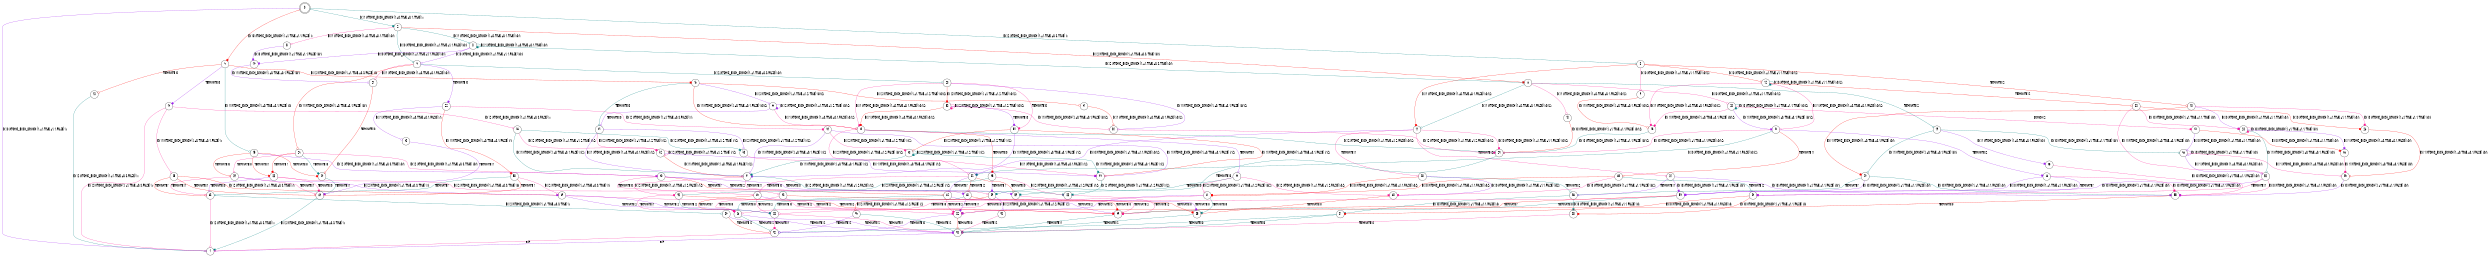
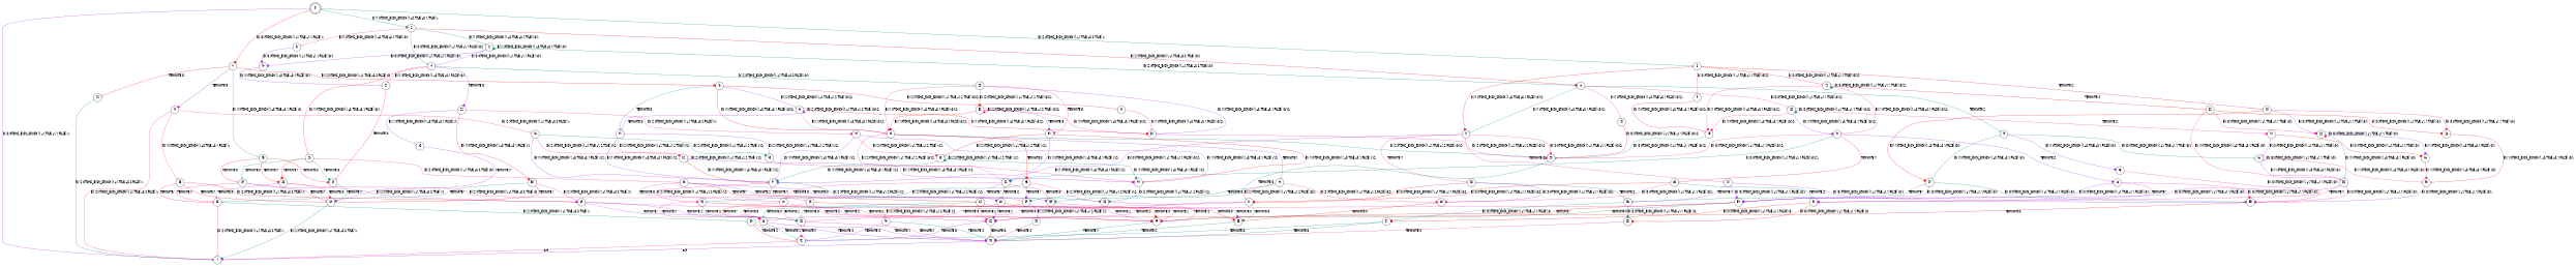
  digraph {
    fontname="Patrick Hand"
    node [fontname="Patrick Hand" shape=circle]
    edge [arrowhead=odot color=deeppink fontname="Patrick Hand"]
    0 [peripheries=2]
    1
    2
    3
    4
    5
    6
    7
    8
    9
    10
    11
    12
    13
    14
    15
    16
    17
    18
    19
    20
    21
    22
    23
    24
    25
    26
    27
    28
    29
    30
    31
    32
    33
    34
    35
    36
    37
    38
    39
    40
    41
    42
    43
    44
    45
    46
    47
    48
    49
    50
    51
    52
    53
    54
    55
    56
    57
    58
    76
    59
    60
    61
    62
    63
    64
    65
    66
    67
    68
    69
    70
    71
    72
    73
    74
    75
    77
    78
    79
    80
    81
    82
    83
    84
    85
    86
    87
    88
    89
    90
    n92 [label=98]
    92
    93
    94
    0 -> 1 [color=purple label="EX !0 !ATOMIC_EXCH_BRANCH (1, +1, TRUE, +1, 1, FALSE) !::"]
    0 -> 2 [arrowhead=box color=teal label="EX !1 !ATOMIC_EXCH_BRANCH (1, +0, TRUE, +0, 1, TRUE) !::"]
    0 -> 3 [color=teal label="EX !2 !ATOMIC_EXCH_BRANCH (1, +1, TRUE, +0, 3, TRUE) !::"]
    0 -> 4 [arrowhead=box color=red label="EX !0 !ATOMIC_EXCH_BRANCH (1, +1, TRUE, +1, 1, FALSE) !::"]
    2 -> 5 [label="EX !1 !ATOMIC_EXCH_BRANCH (1, +0, TRUE, +0, 1, TRUE) !:0:1:"]
    2 -> 6 [arrowhead=box color=red label="EX !2 !ATOMIC_EXCH_BRANCH (1, +1, TRUE, +0, 3, TRUE) !:0:1:"]
    2 -> 7 [color=teal label="EX !0 !ATOMIC_EXCH_BRANCH (1, +1, TRUE, +1, 1, FALSE) !:0:1:"]
    2 -> 8 [color=teal label="EX !1 !ATOMIC_EXCH_BRANCH (1, +0, TRUE, +0, 1, TRUE) !:0:1:"]
    3 -> 9 [label="EX !0 !ATOMIC_EXCH_BRANCH (1, +1, TRUE, +1, 1, TRUE) !:0:1:2:"]
    3 -> 10 [color=red label="TERMINATE !2"]
    3 -> 11 [arrowhead=box color=red label="EX !1 !ATOMIC_EXCH_BRANCH (1, +0, TRUE, +0, 1, FALSE) !:0:1:2:"]
    3 -> 12 [color=red label="EX !0 !ATOMIC_EXCH_BRANCH (1, +1, TRUE, +1, 1, TRUE) !:0:1:2:"]
    4 -> 13 [color=red label="TERMINATE !0"]
    4 -> 14 [arrowhead=box color=purple label="TERMINATE !0"]
    4 -> 15 [color=teal label="EX !1 !ATOMIC_EXCH_BRANCH (1, +0, TRUE, +0, 1, FALSE) !:0:"]
    4 -> 16 [arrowhead=box color=red label="EX !2 !ATOMIC_EXCH_BRANCH (1, +1, TRUE, +0, 3, FALSE) !:0:"]
    5 -> 17 [arrowhead=box color=purple label="EX !0 !ATOMIC_EXCH_BRANCH (1, +1, TRUE, +1, 1, FALSE) !:0:1:"]
    6 -> 11 [color=teal label="EX !1 !ATOMIC_EXCH_BRANCH (1, +0, TRUE, +0, 1, FALSE) !:0:1:2:"]
    6 -> 18 [label="EX !1 !ATOMIC_EXCH_BRANCH (1, +0, TRUE, +0, 1, FALSE) !:0:1:2:"]
    6 -> 19 [color=teal label="TERMINATE !2"]
    6 -> 20 [label="EX !0 !ATOMIC_EXCH_BRANCH (1, +1, TRUE, +1, 1, TRUE) !:0:1:2:"]
    7 -> 21 [label="EX !1 !ATOMIC_EXCH_BRANCH (1, +0, TRUE, +0, 1, FALSE) !:0:1:"]
    7 -> 22 [arrowhead=box color=purple label="TERMINATE !0"]
    7 -> 23 [color=teal label="EX !2 !ATOMIC_EXCH_BRANCH (1, +1, TRUE, +0, 3, FALSE) !:0:1:"]
    7 -> 24 [color=red label="EX !1 !ATOMIC_EXCH_BRANCH (1, +0, TRUE, +0, 1, FALSE) !:0:1:"]
    8 -> 6 [color=teal label="EX !2 !ATOMIC_EXCH_BRANCH (1, +1, TRUE, +0, 3, TRUE) !:0:1:"]
    8 -> 7 [color=purple label="EX !0 !ATOMIC_EXCH_BRANCH (1, +1, TRUE, +1, 1, FALSE) !:0:1:"]
    8 -> 8 [arrowhead=box color=teal label="EX !1 !ATOMIC_EXCH_BRANCH (1, +0, TRUE, +0, 1, TRUE) !:0:1:"]
    8 -> 17 [arrowhead=box color=purple label="EX !0 !ATOMIC_EXCH_BRANCH (1, +1, TRUE, +1, 1, FALSE) !:0:1:"]
    9 -> 25 [color=red label="EX !1 !ATOMIC_EXCH_BRANCH (1, +0, TRUE, +0, 1, FALSE) !:0:1:2:"]
    10 -> 26 [arrowhead=box label="EX !0 !ATOMIC_EXCH_BRANCH (1, +1, TRUE, +1, 1, TRUE) !:0:1:"]
    10 -> 27 [arrowhead=box color=red label="EX !1 !ATOMIC_EXCH_BRANCH (1, +0, TRUE, +0, 1, FALSE) !:0:1:"]
    10 -> 28 [arrowhead=box color=purple label="EX !0 !ATOMIC_EXCH_BRANCH (1, +1, TRUE, +1, 1, TRUE) !:0:1:"]
    11 -> 29 [arrowhead=box label="EX !0 !ATOMIC_EXCH_BRANCH (1, +1, TRUE, +1, 1, FALSE) !:0:1:2:"]
    11 -> 30 [label="TERMINATE !1"]
    11 -> 31 [label="TERMINATE !2"]
    11 -> 32 [arrowhead=box color=purple label="EX !0 !ATOMIC_EXCH_BRANCH (1, +1, TRUE, +1, 1, FALSE) !:0:1:2:"]
    12 -> 12 [arrowhead=box color=teal label="EX !0 !ATOMIC_EXCH_BRANCH (1, +1, TRUE, +1, 1, TRUE) !:0:1:2:"]
    12 -> 25 [arrowhead=box label="EX !1 !ATOMIC_EXCH_BRANCH (1, +0, TRUE, +0, 1, FALSE) !:0:1:2:"]
    12 -> 33 [color=red label="TERMINATE !2"]
    12 -> 34 [label="EX !1 !ATOMIC_EXCH_BRANCH (1, +0, TRUE, +0, 1, FALSE) !:0:1:2:"]
    13 -> 1 [color=teal label="EX !2 !ATOMIC_EXCH_BRANCH (1, +1, TRUE, +0, 3, FALSE) !::"]
    14 -> 1 [label="EX !2 !ATOMIC_EXCH_BRANCH (1, +1, TRUE, +0, 3, FALSE) !::"]
    14 -> 35 [label="EX !1 !ATOMIC_EXCH_BRANCH (1, +0, TRUE, +0, 1, FALSE) !::"]
    14 -> 36 [label="EX !2 !ATOMIC_EXCH_BRANCH (1, +1, TRUE, +0, 3, FALSE) !::"]
    15 -> 37 [arrowhead=box color=red label="TERMINATE !0"]
    15 -> 38 [arrowhead=box color=red label="TERMINATE !1"]
    15 -> 39 [color=red label="TERMINATE !0"]
-   15 -> 40 [arrowhead=box color=purple label="EX !2 !ATOMIC_EXCH_BRANCH (1, +1, TRUE, +0, 3, TRUE) !:0:1:"]
    16 -> 41 [color=red label="EX !2 !ATOMIC_EXCH_BRANCH (1, +1, TRUE, +1, 2, TRUE) !:0:1:2:"]
    16 -> 42 [color=teal label="TERMINATE !0"]
    16 -> 43 [color=red label="EX !1 !ATOMIC_EXCH_BRANCH (1, +0, TRUE, +0, 1, FALSE) !:0:1:2:"]
    16 -> 44 [color=purple label="EX !2 !ATOMIC_EXCH_BRANCH (1, +1, TRUE, +1, 2, TRUE) !:0:1:2:"]
    17 -> 21 [color=purple label="EX !1 !ATOMIC_EXCH_BRANCH (1, +0, TRUE, +0, 1, FALSE) !:0:1:"]
    18 -> 29 [color=red label="EX !0 !ATOMIC_EXCH_BRANCH (1, +1, TRUE, +1, 1, FALSE) !:0:1:2:"]
    19 -> 27 [color=teal label="EX !1 !ATOMIC_EXCH_BRANCH (1, +0, TRUE, +0, 1, FALSE) !:0:1:"]
    19 -> 45 [arrowhead=box color=purple label="EX !1 !ATOMIC_EXCH_BRANCH (1, +0, TRUE, +0, 1, FALSE) !:0:1:"]
    19 -> 46 [color=teal label="EX !0 !ATOMIC_EXCH_BRANCH (1, +1, TRUE, +1, 1, TRUE) !:0:1:"]
    20 -> 20 [arrowhead=box color=teal label="EX !0 !ATOMIC_EXCH_BRANCH (1, +1, TRUE, +1, 1, TRUE) !:0:1:2:"]
    20 -> 25 [arrowhead=box label="EX !1 !ATOMIC_EXCH_BRANCH (1, +0, TRUE, +0, 1, FALSE) !:0:1:2:"]
    20 -> 34 [arrowhead=box color=purple label="EX !1 !ATOMIC_EXCH_BRANCH (1, +0, TRUE, +0, 1, FALSE) !:0:1:2:"]
-   20 -> 47 [arrowhead=box label="BRANCH !2"]
+   20 -> 47 [arrowhead=box label="TERMINATE !2"]
    21 -> 37 [color=red label="TERMINATE !0"]
    22 -> 48 [color=purple label="EX !1 !ATOMIC_EXCH_BRANCH (1, +0, TRUE, +0, 1, FALSE) !:1:"]
    22 -> 49 [arrowhead=box label="EX !2 !ATOMIC_EXCH_BRANCH (1, +1, TRUE, +0, 3, FALSE) !:1:"]
    22 -> 50 [arrowhead=box color=red label="EX !1 !ATOMIC_EXCH_BRANCH (1, +0, TRUE, +0, 1, FALSE) !:1:"]
    23 -> 43 [arrowhead=box label="EX !1 !ATOMIC_EXCH_BRANCH (1, +0, TRUE, +0, 1, FALSE) !:0:1:2:"]
    23 -> 51 [color=purple label="EX !1 !ATOMIC_EXCH_BRANCH (1, +0, TRUE, +0, 1, FALSE) !:0:1:2:"]
    23 -> 52 [arrowhead=box label="TERMINATE !0"]
    23 -> 53 [arrowhead=box color=red label="EX !2 !ATOMIC_EXCH_BRANCH (1, +1, TRUE, +1, 2, TRUE) !:0:1:2:"]
    24 -> 37 [arrowhead=box color=teal label="TERMINATE !0"]
    24 -> 38 [arrowhead=box color=red label="TERMINATE !1"]
-   24 -> 39 [label="TERMINATE !0"]
+   24 -> 39 [color=teal label="TERMINATE !0"]
    24 -> 40 [label="EX !2 !ATOMIC_EXCH_BRANCH (1, +1, TRUE, +0, 3, TRUE) !:0:1:"]
    25 -> 29 [color=teal label="EX !0 !ATOMIC_EXCH_BRANCH (1, +1, TRUE, +1, 1, FALSE) !:0:1:2:"]
    26 -> 54 [color=red label="EX !1 !ATOMIC_EXCH_BRANCH (1, +0, TRUE, +0, 1, FALSE) !:0:1:"]
    27 -> 55 [color=teal label="EX !0 !ATOMIC_EXCH_BRANCH (1, +1, TRUE, +1, 1, FALSE) !:0:1:"]
    27 -> 56 [color=teal label="TERMINATE !1"]
    27 -> 57 [color=purple label="EX !0 !ATOMIC_EXCH_BRANCH (1, +1, TRUE, +1, 1, FALSE) !:0:1:"]
    28 -> 28 [arrowhead=box label="EX !0 !ATOMIC_EXCH_BRANCH (1, +1, TRUE, +1, 1, TRUE) !:0:1:"]
    28 -> 58 [color=teal label="EX !1 !ATOMIC_EXCH_BRANCH (1, +0, TRUE, +0, 1, FALSE) !:0:1:"]
    28 -> 76 [arrowhead=box color=purple label="EX !1 !ATOMIC_EXCH_BRANCH (1, +0, TRUE, +0, 1, FALSE) !:0:1:"]
    29 -> 59 [arrowhead=box color=teal label="TERMINATE !0"]
    30 -> 56 [color=teal label="TERMINATE !2"]
    30 -> 60 [color=purple label="EX !0 !ATOMIC_EXCH_BRANCH (1, +1, TRUE, +1, 1, FALSE) !:0:2:"]
    30 -> 61 [arrowhead=box color=red label="EX !0 !ATOMIC_EXCH_BRANCH (1, +1, TRUE, +1, 1, FALSE) !:0:2:"]
    31 -> 55 [arrowhead=box color=purple label="EX !0 !ATOMIC_EXCH_BRANCH (1, +1, TRUE, +1, 1, FALSE) !:0:1:"]
    31 -> 56 [color=purple label="TERMINATE !1"]
    31 -> 57 [arrowhead=box color=purple label="EX !0 !ATOMIC_EXCH_BRANCH (1, +1, TRUE, +1, 1, FALSE) !:0:1:"]
    32 -> 59 [color=red label="TERMINATE !0"]
    32 -> 62 [color=purple label="TERMINATE !1"]
    32 -> 63 [color=red label="TERMINATE !2"]
    32 -> 64 [label="TERMINATE !0"]
    33 -> 26 [arrowhead=box color=red label="EX !0 !ATOMIC_EXCH_BRANCH (1, +1, TRUE, +1, 1, TRUE) !:0:1:"]
    33 -> 28 [arrowhead=box label="EX !0 !ATOMIC_EXCH_BRANCH (1, +1, TRUE, +1, 1, TRUE) !:0:1:"]
    33 -> 58 [label="EX !1 !ATOMIC_EXCH_BRANCH (1, +0, TRUE, +0, 1, FALSE) !:0:1:"]
    34 -> 29 [label="EX !0 !ATOMIC_EXCH_BRANCH (1, +1, TRUE, +1, 1, FALSE) !:0:1:2:"]
    34 -> 32 [arrowhead=box color=teal label="EX !0 !ATOMIC_EXCH_BRANCH (1, +1, TRUE, +1, 1, FALSE) !:0:1:2:"]
    34 -> 65 [color=red label="TERMINATE !1"]
    34 -> 66 [arrowhead=box color=purple label="TERMINATE !2"]
    35 -> 67 [color=red label="TERMINATE !1"]
    35 -> 68 [color=red label="TERMINATE !1"]
    35 -> 69 [color=red label="EX !2 !ATOMIC_EXCH_BRANCH (1, +1, TRUE, +0, 3, TRUE) !:1:"]
    36 -> 70 [arrowhead=box color=teal label="EX !2 !ATOMIC_EXCH_BRANCH (1, +1, TRUE, +1, 2, TRUE) !:1:2:"]
-   36 -> 71 [color=teal label="EX !1 !ATOMIC_EXCH_BRANCH (1, +0, TRUE, +0, 1, FALSE) !:1:2:"]
+   36 -> 71 [color=purple label="EX !1 !ATOMIC_EXCH_BRANCH (1, +0, TRUE, +0, 1, FALSE) !:1:2:"]
    36 -> 72 [label="EX !2 !ATOMIC_EXCH_BRANCH (1, +1, TRUE, +1, 2, TRUE) !:1:2:"]
    37 -> 67 [color=teal label="TERMINATE !1"]
    38 -> 67 [arrowhead=box label="TERMINATE !0"]
    38 -> 68 [color=purple label="TERMINATE !0"]
    38 -> 73 [label="EX !2 !ATOMIC_EXCH_BRANCH (1, +1, TRUE, +0, 3, TRUE) !:0:"]
    39 -> 67 [label="TERMINATE !1"]
    39 -> 68 [label="TERMINATE !1"]
    39 -> 69 [arrowhead=box color=purple label="EX !2 !ATOMIC_EXCH_BRANCH (1, +1, TRUE, +0, 3, TRUE) !:1:"]
    40 -> 59 [arrowhead=box color=purple label="TERMINATE !0"]
    40 -> 62 [color=red label="TERMINATE !1"]
    40 -> 63 [arrowhead=box color=purple label="TERMINATE !2"]
    40 -> 64 [label="TERMINATE !0"]
    41 -> 51 [color=red label="EX !1 !ATOMIC_EXCH_BRANCH (1, +0, TRUE, +0, 1, FALSE) !:0:1:2:"]
    42 -> 70 [color=purple label="EX !2 !ATOMIC_EXCH_BRANCH (1, +1, TRUE, +1, 2, TRUE) !:1:2:"]
    42 -> 71 [color=purple label="EX !1 !ATOMIC_EXCH_BRANCH (1, +0, TRUE, +0, 1, FALSE) !:1:2:"]
    42 -> 72 [arrowhead=box label="EX !2 !ATOMIC_EXCH_BRANCH (1, +1, TRUE, +1, 2, TRUE) !:1:2:"]
    43 -> 29 [arrowhead=box color=teal label="EX !2 !ATOMIC_EXCH_BRANCH (1, +1, TRUE, +1, 2, FALSE) !:0:1:2:"]
    43 -> 32 [label="EX !2 !ATOMIC_EXCH_BRANCH (1, +1, TRUE, +1, 2, FALSE) !:0:1:2:"]
    43 -> 74 [color=purple label="TERMINATE !1"]
    43 -> 75 [arrowhead=box color=red label="TERMINATE !0"]
    44 -> 42 [color=purple label="TERMINATE !0"]
    44 -> 43 [label="EX !1 !ATOMIC_EXCH_BRANCH (1, +0, TRUE, +0, 1, FALSE) !:0:1:2:"]
    44 -> 44 [arrowhead=box color=purple label="EX !2 !ATOMIC_EXCH_BRANCH (1, +1, TRUE, +1, 2, TRUE) !:0:1:2:"]
+   44 -> 51 [arrowhead=box color=red label="EX !1 !ATOMIC_EXCH_BRANCH (1, +0, TRUE, +0, 1, FALSE) !:0:1:2:"]
    45 -> 55 [arrowhead=box label="EX !0 !ATOMIC_EXCH_BRANCH (1, +1, TRUE, +1, 1, FALSE) !:0:1:"]
    46 -> 46 [color=purple label="EX !0 !ATOMIC_EXCH_BRANCH (1, +1, TRUE, +1, 1, TRUE) !:0:1:"]
    46 -> 54 [label="EX !1 !ATOMIC_EXCH_BRANCH (1, +0, TRUE, +0, 1, FALSE) !:0:1:"]
    46 -> 58 [color=purple label="EX !1 !ATOMIC_EXCH_BRANCH (1, +0, TRUE, +0, 1, FALSE) !:0:1:"]
    47 -> 46 [color=purple label="EX !0 !ATOMIC_EXCH_BRANCH (1, +1, TRUE, +1, 1, TRUE) !:0:1:"]
    47 -> 76 [arrowhead=box color=red label="EX !0 !ATOMIC_EXCH_BRANCH (1, +1, TRUE, +1, 1, TRUE) !:0:1:"]
    48 -> 67 [arrowhead=box color=purple label="TERMINATE !1"]
    49 -> 71 [color=purple label="EX !1 !ATOMIC_EXCH_BRANCH (1, +0, TRUE, +0, 1, FALSE) !:1:2:"]
    49 -> 77 [color=purple label="EX !1 !ATOMIC_EXCH_BRANCH (1, +0, TRUE, +0, 1, FALSE) !:1:2:"]
    49 -> 78 [arrowhead=box label="EX !2 !ATOMIC_EXCH_BRANCH (1, +1, TRUE, +1, 2, TRUE) !:1:2:"]
    50 -> 67 [color=red label="TERMINATE !1"]
    50 -> 68 [color=teal label="TERMINATE !1"]
    50 -> 69 [label="EX !2 !ATOMIC_EXCH_BRANCH (1, +1, TRUE, +0, 3, TRUE) !:1:"]
    51 -> 29 [arrowhead=box label="EX !2 !ATOMIC_EXCH_BRANCH (1, +1, TRUE, +1, 2, FALSE) !:0:1:2:"]
    52 -> 71 [arrowhead=box color=purple label="EX !1 !ATOMIC_EXCH_BRANCH (1, +0, TRUE, +0, 1, FALSE) !:1:2:"]
    52 -> 77 [color=red label="EX !1 !ATOMIC_EXCH_BRANCH (1, +0, TRUE, +0, 1, FALSE) !:1:2:"]
    52 -> 78 [color=red label="EX !2 !ATOMIC_EXCH_BRANCH (1, +1, TRUE, +1, 2, TRUE) !:1:2:"]
    53 -> 43 [arrowhead=box color=red label="EX !1 !ATOMIC_EXCH_BRANCH (1, +0, TRUE, +0, 1, FALSE) !:0:1:2:"]
    53 -> 51 [label="EX !1 !ATOMIC_EXCH_BRANCH (1, +0, TRUE, +0, 1, FALSE) !:0:1:2:"]
    53 -> 52 [arrowhead=box color=purple label="TERMINATE !0"]
    53 -> 53 [arrowhead=box label="EX !2 !ATOMIC_EXCH_BRANCH (1, +1, TRUE, +1, 2, TRUE) !:0:1:2:"]
    54 -> 55 [arrowhead=box color=purple label="EX !0 !ATOMIC_EXCH_BRANCH (1, +1, TRUE, +1, 1, FALSE) !:0:1:"]
    55 -> 79 [arrowhead=box color=red label="TERMINATE !0"]
    56 -> 80 [arrowhead=box color=teal label="EX !0 !ATOMIC_EXCH_BRANCH (1, +1, TRUE, +1, 1, FALSE) !:0:"]
    56 -> 81 [arrowhead=box color=teal label="EX !0 !ATOMIC_EXCH_BRANCH (1, +1, TRUE, +1, 1, FALSE) !:0:"]
    57 -> 79 [color=teal label="TERMINATE !0"]
    57 -> 82 [arrowhead=box color=red label="TERMINATE !1"]
    57 -> 83 [label="TERMINATE !0"]
    58 -> 55 [label="EX !0 !ATOMIC_EXCH_BRANCH (1, +1, TRUE, +1, 1, FALSE) !:0:1:"]
    58 -> 57 [arrowhead=box color=purple label="EX !0 !ATOMIC_EXCH_BRANCH (1, +1, TRUE, +1, 1, FALSE) !:0:1:"]
    58 -> 84 [arrowhead=box label="TERMINATE !1"]
    76 -> 54 [arrowhead=box label="EX !1 !ATOMIC_EXCH_BRANCH (1, +0, TRUE, +0, 1, FALSE) !:0:1:"]
    59 -> 79 [label="TERMINATE !2"]
    60 -> 85 [color=red label="TERMINATE !0"]
    61 -> 82 [arrowhead=box color=purple label="TERMINATE !2"]
    61 -> 85 [arrowhead=box color=teal label="TERMINATE !0"]
    61 -> 86 [label="TERMINATE !0"]
    62 -> 82 [arrowhead=box label="TERMINATE !2"]
    62 -> 85 [arrowhead=box color=purple label="TERMINATE !0"]
    62 -> 86 [color=teal label="TERMINATE !0"]
    63 -> 79 [arrowhead=box color=red label="TERMINATE !0"]
    63 -> 82 [arrowhead=box color=purple label="TERMINATE !1"]
    63 -> 83 [color=teal label="TERMINATE !0"]
    64 -> 79 [color=purple label="TERMINATE !2"]
    64 -> 83 [label="TERMINATE !2"]
    64 -> 86 [color=red label="TERMINATE !1"]
    65 -> 60 [arrowhead=box label="EX !0 !ATOMIC_EXCH_BRANCH (1, +1, TRUE, +1, 1, FALSE) !:0:2:"]
    65 -> 61 [arrowhead=box color=red label="EX !0 !ATOMIC_EXCH_BRANCH (1, +1, TRUE, +1, 1, FALSE) !:0:2:"]
    65 -> 84 [color=teal label="TERMINATE !2"]
    66 -> 55 [arrowhead=box label="EX !0 !ATOMIC_EXCH_BRANCH (1, +1, TRUE, +1, 1, FALSE) !:0:1:"]
    66 -> 57 [arrowhead=box color=purple label="EX !0 !ATOMIC_EXCH_BRANCH (1, +1, TRUE, +1, 1, FALSE) !:0:1:"]
    66 -> 84 [arrowhead=box color=purple label="TERMINATE !1"]
    67 -> 1 [arrowhead=box color=teal label="EX !2 !ATOMIC_EXCH_BRANCH (1, +1, TRUE, +0, 3, TRUE) !::"]
    68 -> 1 [label="EX !2 !ATOMIC_EXCH_BRANCH (1, +1, TRUE, +0, 3, TRUE) !::"]
    68 -> 87 [color=teal label="EX !2 !ATOMIC_EXCH_BRANCH (1, +1, TRUE, +0, 3, TRUE) !::"]
    69 -> 79 [label="TERMINATE !2"]
    69 -> 83 [color=purple label="TERMINATE !2"]
-   69 -> 86 [arrowhead=box color=purple label="TERMINATE !2"]
+   69 -> 86 [arrowhead=box color=purple label="TERMINATE !1"]
    70 -> 77 [arrowhead=box label="EX !1 !ATOMIC_EXCH_BRANCH (1, +0, TRUE, +0, 1, FALSE) !:1:2:"]
    71 -> 88 [arrowhead=box color=teal label="EX !2 !ATOMIC_EXCH_BRANCH (1, +1, TRUE, +1, 2, FALSE) !:1:2:"]
    71 -> 89 [label="TERMINATE !1"]
    71 -> 90 [arrowhead=box label="EX !2 !ATOMIC_EXCH_BRANCH (1, +1, TRUE, +1, 2, FALSE) !:1:2:"]
    72 -> 71 [color=red label="EX !1 !ATOMIC_EXCH_BRANCH (1, +0, TRUE, +0, 1, FALSE) !:1:2:"]
    72 -> 72 [label="EX !2 !ATOMIC_EXCH_BRANCH (1, +1, TRUE, +1, 2, TRUE) !:1:2:"]
    72 -> 77 [arrowhead=box color=purple label="EX !1 !ATOMIC_EXCH_BRANCH (1, +0, TRUE, +0, 1, FALSE) !:1:2:"]
    73 -> 82 [arrowhead=box label="TERMINATE !2"]
    73 -> 85 [arrowhead=box color=red label="TERMINATE !0"]
    73 -> 86 [arrowhead=box label="TERMINATE !0"]
    74 -> 60 [arrowhead=box label="EX !2 !ATOMIC_EXCH_BRANCH (1, +1, TRUE, +1, 2, FALSE) !:0:2:"]
    74 -> 61 [label="EX !2 !ATOMIC_EXCH_BRANCH (1, +1, TRUE, +1, 2, FALSE) !:0:2:"]
    74 -> 89 [arrowhead=box color=teal label="TERMINATE !0"]
    75 -> 88 [label="EX !2 !ATOMIC_EXCH_BRANCH (1, +1, TRUE, +1, 2, FALSE) !:1:2:"]
    75 -> 89 [arrowhead=box color=purple label="TERMINATE !1"]
    75 -> 90 [color=teal label="EX !2 !ATOMIC_EXCH_BRANCH (1, +1, TRUE, +1, 2, FALSE) !:1:2:"]
    77 -> 88 [arrowhead=box color=teal label="EX !2 !ATOMIC_EXCH_BRANCH (1, +1, TRUE, +1, 2, FALSE) !:1:2:"]
    78 -> 71 [arrowhead=box color=teal label="EX !1 !ATOMIC_EXCH_BRANCH (1, +0, TRUE, +0, 1, FALSE) !:1:2:"]
    78 -> 77 [arrowhead=box color=teal label="EX !1 !ATOMIC_EXCH_BRANCH (1, +0, TRUE, +0, 1, FALSE) !:1:2:"]
    78 -> 78 [arrowhead=box color=teal label="EX !2 !ATOMIC_EXCH_BRANCH (1, +1, TRUE, +1, 2, TRUE) !:1:2:"]
    79 -> n92 [arrowhead=box color=teal label="TERMINATE !1"]
    80 -> n92 [arrowhead=box label="TERMINATE !0"]
    81 -> n92 [color=teal label="TERMINATE !0"]
    81 -> 92 [color=teal label="TERMINATE !0"]
    82 -> n92 [color=red label="TERMINATE !0"]
    82 -> 92 [color=purple label="TERMINATE !0"]
    83 -> n92 [label="TERMINATE !1"]
    83 -> 92 [arrowhead=box label="TERMINATE !1"]
    84 -> 80 [arrowhead=box color=red label="EX !0 !ATOMIC_EXCH_BRANCH (1, +1, TRUE, +1, 1, FALSE) !:0:"]
    84 -> 81 [arrowhead=box color=red label="EX !0 !ATOMIC_EXCH_BRANCH (1, +1, TRUE, +1, 1, FALSE) !:0:"]
    85 -> n92 [color=teal label="TERMINATE !2"]
    86 -> n92 [color=purple label="TERMINATE !2"]
    86 -> 92 [color=teal label="TERMINATE !2"]
    87 -> n92 [arrowhead=box color=purple label="TERMINATE !2"]
    87 -> 92 [color=red label="TERMINATE !2"]
    88 -> 79 [arrowhead=box label="TERMINATE !2"]
    89 -> 93 [color=purple label="EX !2 !ATOMIC_EXCH_BRANCH (1, +1, TRUE, +1, 2, FALSE) !:2:"]
    89 -> 94 [color=red label="EX !2 !ATOMIC_EXCH_BRANCH (1, +1, TRUE, +1, 2, FALSE) !:2:"]
    90 -> 79 [arrowhead=box color=red label="TERMINATE !2"]
    90 -> 83 [arrowhead=box color=teal label="TERMINATE !2"]
    90 -> 86 [arrowhead=box label="TERMINATE !1"]
    n92 -> 1 [color=purple label=exit]
    92 -> 1 [label=exit]
    93 -> n92 [label="TERMINATE !2"]
    94 -> n92 [color=teal label="TERMINATE !2"]
    94 -> 92 [color=purple label="TERMINATE !2"]
  }
